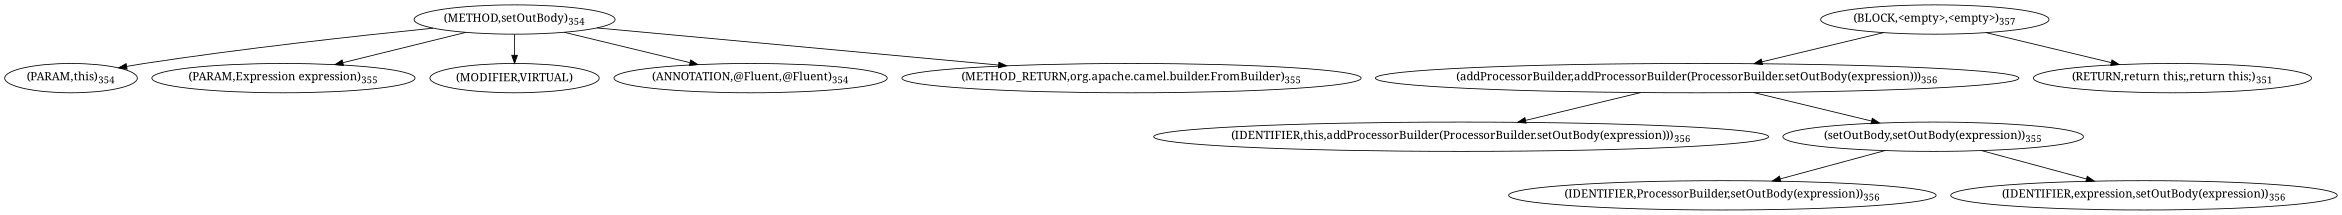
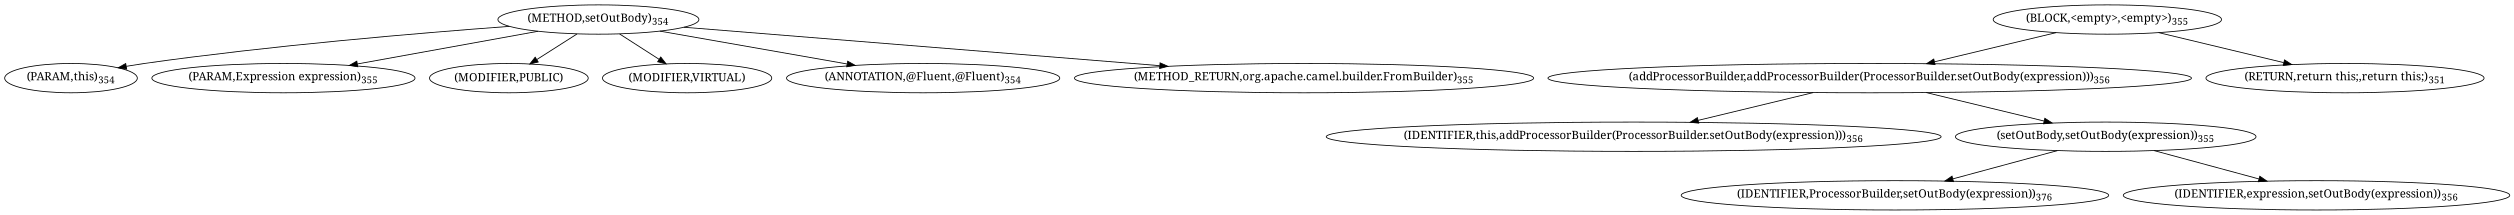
  digraph {
    fontname="Noto Serif"
    node [fontname="Noto Serif"]
    edge [fontname="Noto Serif"]
    n1 [label=<(METHOD,setOutBody)<SUB>354</SUB>>]
    n2 [label=<(PARAM,this)<SUB>354</SUB>>]
    n3 [label=<(PARAM,Expression expression)<SUB>355</SUB>>]
+   n4 [label=<(MODIFIER,PUBLIC)>]
    n5 [label=<(MODIFIER,VIRTUAL)>]
    n6 [label=<(ANNOTATION,@Fluent,@Fluent)<SUB>354</SUB>>]
    n7 [label=<(METHOD_RETURN,org.apache.camel.builder.FromBuilder)<SUB>355</SUB>>]
-   n8 [label=<(BLOCK,&lt;empty&gt;,&lt;empty&gt;)<SUB>357</SUB>>]
+   n8 [label=<(BLOCK,&lt;empty&gt;,&lt;empty&gt;)<SUB>355</SUB>>]
    n9 [label=<(addProcessorBuilder,addProcessorBuilder(ProcessorBuilder.setOutBody(expression)))<SUB>356</SUB>>]
    n10 [label=<(RETURN,return this;,return this;)<SUB>351</SUB>>]
    n11 [label=<(IDENTIFIER,this,addProcessorBuilder(ProcessorBuilder.setOutBody(expression)))<SUB>356</SUB>>]
    n12 [label=<(setOutBody,setOutBody(expression))<SUB>355</SUB>>]
-   n13 [label=<(IDENTIFIER,ProcessorBuilder,setOutBody(expression))<SUB>356</SUB>>]
+   n13 [label=<(IDENTIFIER,ProcessorBuilder,setOutBody(expression))<SUB>376</SUB>>]
    n14 [label=<(IDENTIFIER,expression,setOutBody(expression))<SUB>356</SUB>>]
    n1 -> n2
    n1 -> n3
+   n1 -> n4
    n1 -> n5
    n1 -> n6
    n1 -> n7
    n8 -> n9
    n8 -> n10
    n9 -> n11
    n9 -> n12
    n12 -> n13
    n12 -> n14
  }
